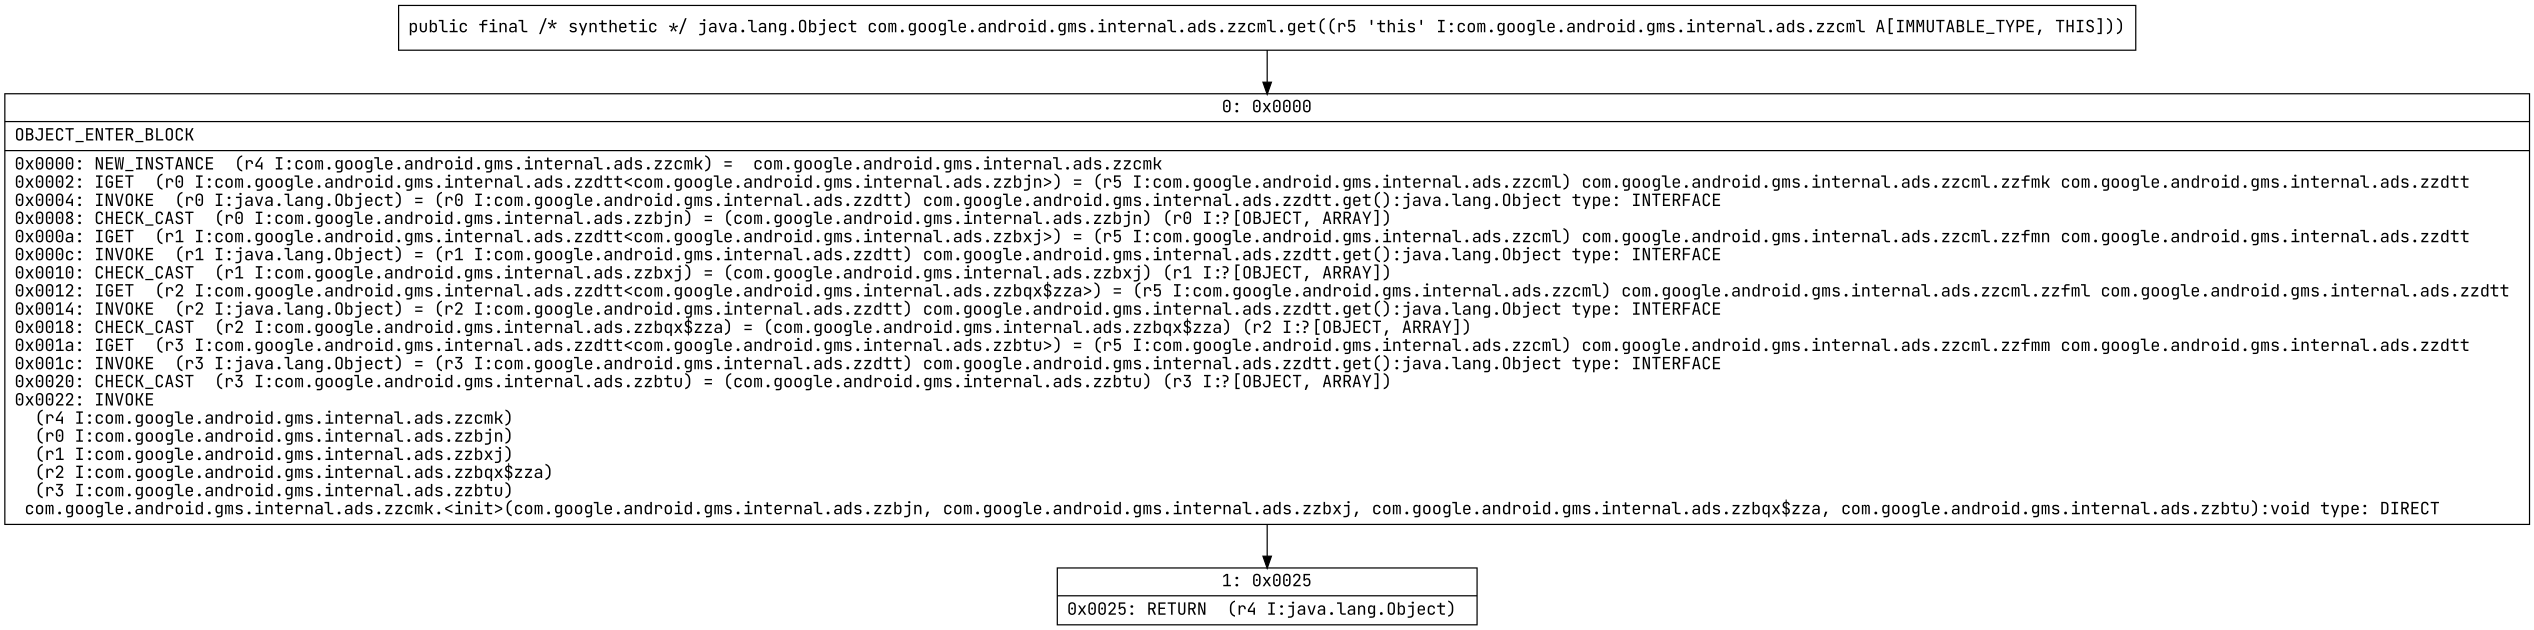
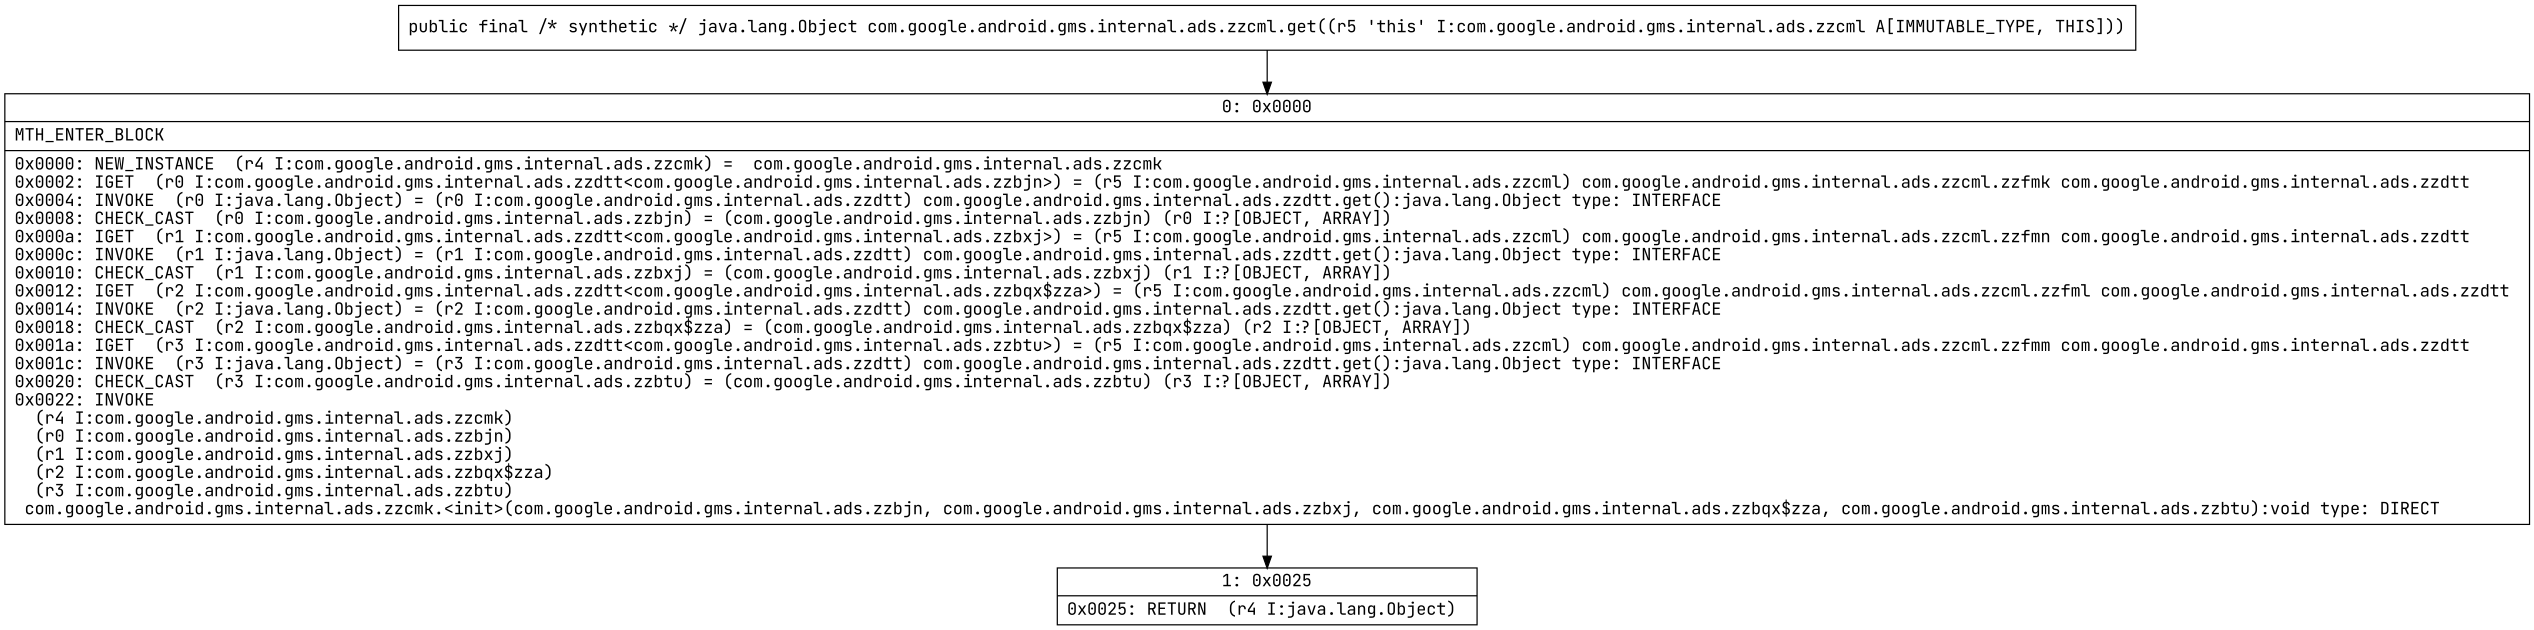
  digraph {
    fontname="JetBrains Mono"
    node [shape=record fontname="JetBrains Mono"]
    edge [fontname="JetBrains Mono"]
-   n1 [label="{0\:\ 0x0000|OBJECT_ENTER_BLOCK\l|0x0000: NEW_INSTANCE  (r4 I:com.google.android.gms.internal.ads.zzcmk) =  com.google.android.gms.internal.ads.zzcmk \l0x0002: IGET  (r0 I:com.google.android.gms.internal.ads.zzdtt\<com.google.android.gms.internal.ads.zzbjn\>) = (r5 I:com.google.android.gms.internal.ads.zzcml) com.google.android.gms.internal.ads.zzcml.zzfmk com.google.android.gms.internal.ads.zzdtt \l0x0004: INVOKE  (r0 I:java.lang.Object) = (r0 I:com.google.android.gms.internal.ads.zzdtt) com.google.android.gms.internal.ads.zzdtt.get():java.lang.Object type: INTERFACE \l0x0008: CHECK_CAST  (r0 I:com.google.android.gms.internal.ads.zzbjn) = (com.google.android.gms.internal.ads.zzbjn) (r0 I:?[OBJECT, ARRAY]) \l0x000a: IGET  (r1 I:com.google.android.gms.internal.ads.zzdtt\<com.google.android.gms.internal.ads.zzbxj\>) = (r5 I:com.google.android.gms.internal.ads.zzcml) com.google.android.gms.internal.ads.zzcml.zzfmn com.google.android.gms.internal.ads.zzdtt \l0x000c: INVOKE  (r1 I:java.lang.Object) = (r1 I:com.google.android.gms.internal.ads.zzdtt) com.google.android.gms.internal.ads.zzdtt.get():java.lang.Object type: INTERFACE \l0x0010: CHECK_CAST  (r1 I:com.google.android.gms.internal.ads.zzbxj) = (com.google.android.gms.internal.ads.zzbxj) (r1 I:?[OBJECT, ARRAY]) \l0x0012: IGET  (r2 I:com.google.android.gms.internal.ads.zzdtt\<com.google.android.gms.internal.ads.zzbqx$zza\>) = (r5 I:com.google.android.gms.internal.ads.zzcml) com.google.android.gms.internal.ads.zzcml.zzfml com.google.android.gms.internal.ads.zzdtt \l0x0014: INVOKE  (r2 I:java.lang.Object) = (r2 I:com.google.android.gms.internal.ads.zzdtt) com.google.android.gms.internal.ads.zzdtt.get():java.lang.Object type: INTERFACE \l0x0018: CHECK_CAST  (r2 I:com.google.android.gms.internal.ads.zzbqx$zza) = (com.google.android.gms.internal.ads.zzbqx$zza) (r2 I:?[OBJECT, ARRAY]) \l0x001a: IGET  (r3 I:com.google.android.gms.internal.ads.zzdtt\<com.google.android.gms.internal.ads.zzbtu\>) = (r5 I:com.google.android.gms.internal.ads.zzcml) com.google.android.gms.internal.ads.zzcml.zzfmm com.google.android.gms.internal.ads.zzdtt \l0x001c: INVOKE  (r3 I:java.lang.Object) = (r3 I:com.google.android.gms.internal.ads.zzdtt) com.google.android.gms.internal.ads.zzdtt.get():java.lang.Object type: INTERFACE \l0x0020: CHECK_CAST  (r3 I:com.google.android.gms.internal.ads.zzbtu) = (com.google.android.gms.internal.ads.zzbtu) (r3 I:?[OBJECT, ARRAY]) \l0x0022: INVOKE  \l  (r4 I:com.google.android.gms.internal.ads.zzcmk)\l  (r0 I:com.google.android.gms.internal.ads.zzbjn)\l  (r1 I:com.google.android.gms.internal.ads.zzbxj)\l  (r2 I:com.google.android.gms.internal.ads.zzbqx$zza)\l  (r3 I:com.google.android.gms.internal.ads.zzbtu)\l com.google.android.gms.internal.ads.zzcmk.\<init\>(com.google.android.gms.internal.ads.zzbjn, com.google.android.gms.internal.ads.zzbxj, com.google.android.gms.internal.ads.zzbqx$zza, com.google.android.gms.internal.ads.zzbtu):void type: DIRECT \l}"]
+   n1 [label="{0\:\ 0x0000|MTH_ENTER_BLOCK\l|0x0000: NEW_INSTANCE  (r4 I:com.google.android.gms.internal.ads.zzcmk) =  com.google.android.gms.internal.ads.zzcmk \l0x0002: IGET  (r0 I:com.google.android.gms.internal.ads.zzdtt\<com.google.android.gms.internal.ads.zzbjn\>) = (r5 I:com.google.android.gms.internal.ads.zzcml) com.google.android.gms.internal.ads.zzcml.zzfmk com.google.android.gms.internal.ads.zzdtt \l0x0004: INVOKE  (r0 I:java.lang.Object) = (r0 I:com.google.android.gms.internal.ads.zzdtt) com.google.android.gms.internal.ads.zzdtt.get():java.lang.Object type: INTERFACE \l0x0008: CHECK_CAST  (r0 I:com.google.android.gms.internal.ads.zzbjn) = (com.google.android.gms.internal.ads.zzbjn) (r0 I:?[OBJECT, ARRAY]) \l0x000a: IGET  (r1 I:com.google.android.gms.internal.ads.zzdtt\<com.google.android.gms.internal.ads.zzbxj\>) = (r5 I:com.google.android.gms.internal.ads.zzcml) com.google.android.gms.internal.ads.zzcml.zzfmn com.google.android.gms.internal.ads.zzdtt \l0x000c: INVOKE  (r1 I:java.lang.Object) = (r1 I:com.google.android.gms.internal.ads.zzdtt) com.google.android.gms.internal.ads.zzdtt.get():java.lang.Object type: INTERFACE \l0x0010: CHECK_CAST  (r1 I:com.google.android.gms.internal.ads.zzbxj) = (com.google.android.gms.internal.ads.zzbxj) (r1 I:?[OBJECT, ARRAY]) \l0x0012: IGET  (r2 I:com.google.android.gms.internal.ads.zzdtt\<com.google.android.gms.internal.ads.zzbqx$zza\>) = (r5 I:com.google.android.gms.internal.ads.zzcml) com.google.android.gms.internal.ads.zzcml.zzfml com.google.android.gms.internal.ads.zzdtt \l0x0014: INVOKE  (r2 I:java.lang.Object) = (r2 I:com.google.android.gms.internal.ads.zzdtt) com.google.android.gms.internal.ads.zzdtt.get():java.lang.Object type: INTERFACE \l0x0018: CHECK_CAST  (r2 I:com.google.android.gms.internal.ads.zzbqx$zza) = (com.google.android.gms.internal.ads.zzbqx$zza) (r2 I:?[OBJECT, ARRAY]) \l0x001a: IGET  (r3 I:com.google.android.gms.internal.ads.zzdtt\<com.google.android.gms.internal.ads.zzbtu\>) = (r5 I:com.google.android.gms.internal.ads.zzcml) com.google.android.gms.internal.ads.zzcml.zzfmm com.google.android.gms.internal.ads.zzdtt \l0x001c: INVOKE  (r3 I:java.lang.Object) = (r3 I:com.google.android.gms.internal.ads.zzdtt) com.google.android.gms.internal.ads.zzdtt.get():java.lang.Object type: INTERFACE \l0x0020: CHECK_CAST  (r3 I:com.google.android.gms.internal.ads.zzbtu) = (com.google.android.gms.internal.ads.zzbtu) (r3 I:?[OBJECT, ARRAY]) \l0x0022: INVOKE  \l  (r4 I:com.google.android.gms.internal.ads.zzcmk)\l  (r0 I:com.google.android.gms.internal.ads.zzbjn)\l  (r1 I:com.google.android.gms.internal.ads.zzbxj)\l  (r2 I:com.google.android.gms.internal.ads.zzbqx$zza)\l  (r3 I:com.google.android.gms.internal.ads.zzbtu)\l com.google.android.gms.internal.ads.zzcmk.\<init\>(com.google.android.gms.internal.ads.zzbjn, com.google.android.gms.internal.ads.zzbxj, com.google.android.gms.internal.ads.zzbqx$zza, com.google.android.gms.internal.ads.zzbtu):void type: DIRECT \l}"]
    n2 [label="{1\:\ 0x0025|0x0025: RETURN  (r4 I:java.lang.Object) \l}"]
    n3 [label="{public final \/* synthetic *\/ java.lang.Object com.google.android.gms.internal.ads.zzcml.get((r5 'this' I:com.google.android.gms.internal.ads.zzcml A[IMMUTABLE_TYPE, THIS])) }"]
    n1 -> n2
    n3 -> n1
  }
